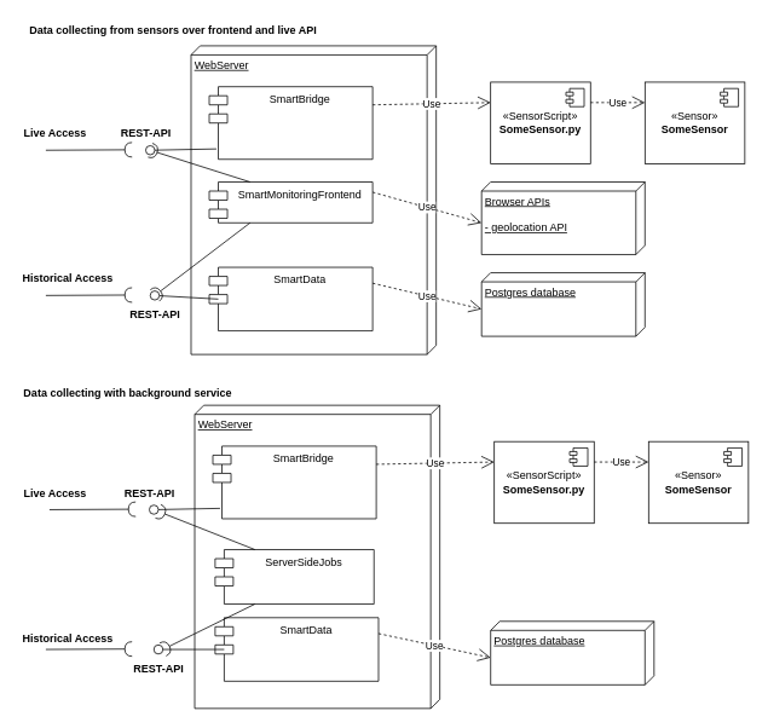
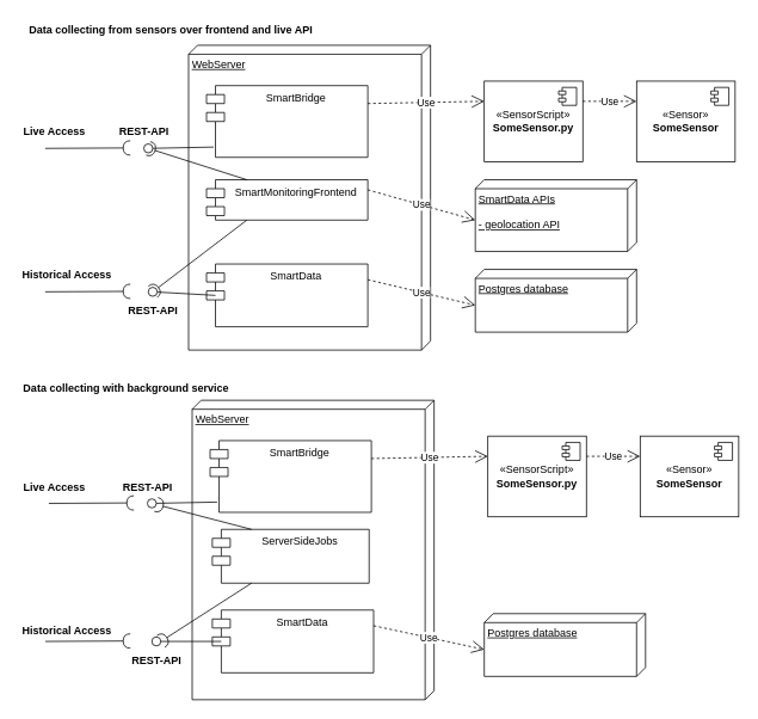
  <mxCell id="0" />
  <mxCell id="1" parent="0" />
  <mxCell id="2" value="«SensorScript»&lt;br&gt;&lt;b&gt;SomeSensor.py&lt;/b&gt;" style="html=1;dropTarget=0;whiteSpace=wrap;" vertex="1" parent="1"><mxGeometry x="540" y="90" width="110" height="90" as="geometry" /></mxCell>
  <mxCell id="3" value="" style="shape=module;jettyWidth=8;jettyHeight=4;" vertex="1" parent="2"><mxGeometry x="1" width="20" height="20" relative="1" as="geometry"><mxPoint x="-27" y="7" as="offset" /></mxGeometry></mxCell>
  <mxCell id="4" value="WebServer" style="verticalAlign=top;align=left;spacingTop=8;spacingLeft=2;spacingRight=12;shape=cube;size=10;direction=south;fontStyle=4;html=1;whiteSpace=wrap;" vertex="1" parent="1"><mxGeometry x="210" y="50" width="270" height="340" as="geometry" /></mxCell>
  <mxCell id="5" value="SmartMonitoringFrontend" style="shape=module;align=left;spacingLeft=20;align=center;verticalAlign=top;whiteSpace=wrap;html=1;" vertex="1" parent="1"><mxGeometry x="230" y="200" width="180" height="45" as="geometry" /></mxCell>
  <mxCell id="6" value="SmartData" style="shape=module;align=left;spacingLeft=20;align=center;verticalAlign=top;whiteSpace=wrap;html=1;" vertex="1" parent="1"><mxGeometry x="230" y="294" width="180" height="70" as="geometry" /></mxCell>
  <mxCell id="7" value="Postgres database" style="verticalAlign=top;align=left;spacingTop=8;spacingLeft=2;spacingRight=12;shape=cube;size=10;direction=south;fontStyle=4;html=1;whiteSpace=wrap;" vertex="1" parent="1"><mxGeometry x="530" y="300" width="180" height="70" as="geometry" /></mxCell>
  <mxCell id="8" value="SmartBridge" style="shape=module;align=left;spacingLeft=20;align=center;verticalAlign=top;whiteSpace=wrap;html=1;" vertex="1" parent="1"><mxGeometry x="230" y="95" width="180" height="80" as="geometry" /></mxCell>
  <mxCell id="9" value="" style="rounded=0;orthogonalLoop=1;jettySize=auto;html=1;endArrow=none;endFill=0;sketch=0;sourcePerimeterSpacing=0;targetPerimeterSpacing=0;exitX=0.044;exitY=0.857;exitDx=0;exitDy=0;exitPerimeter=0;" edge="1" target="11" parent="1" source="8"><mxGeometry relative="1" as="geometry"><mxPoint x="510" y="485" as="sourcePoint" /></mxGeometry></mxCell>
  <mxCell id="10" value="" style="rounded=0;orthogonalLoop=1;jettySize=auto;html=1;endArrow=halfCircle;endFill=0;entryX=0.5;entryY=0.5;endSize=6;strokeWidth=1;sketch=0;exitX=0.25;exitY=0;exitDx=0;exitDy=0;" edge="1" target="11" parent="1" source="5"><mxGeometry relative="1" as="geometry"><mxPoint x="680" y="440" as="sourcePoint" /></mxGeometry></mxCell>
  <mxCell id="11" value="" style="ellipse;whiteSpace=wrap;html=1;align=center;aspect=fixed;resizable=0;points=[];outlineConnect=0;sketch=0;" vertex="1" parent="1"><mxGeometry x="160" y="160" width="10" height="10" as="geometry" /></mxCell>
  <mxCell id="12" value="«Sensor»&lt;br&gt;&lt;b&gt;SomeSensor&lt;/b&gt;" style="html=1;dropTarget=0;whiteSpace=wrap;" vertex="1" parent="1"><mxGeometry x="710" y="90" width="110" height="90" as="geometry" /></mxCell>
  <mxCell id="13" value="" style="shape=module;jettyWidth=8;jettyHeight=4;" vertex="1" parent="12"><mxGeometry x="1" width="20" height="20" relative="1" as="geometry"><mxPoint x="-27" y="7" as="offset" /></mxGeometry></mxCell>
  <mxCell id="14" value="Use" style="endArrow=open;endSize=12;dashed=1;html=1;rounded=0;exitX=1;exitY=0.25;exitDx=0;exitDy=0;entryX=0;entryY=0.25;entryDx=0;entryDy=0;" edge="1" parent="1" source="8" target="2"><mxGeometry width="160" relative="1" as="geometry"><mxPoint x="340" y="280" as="sourcePoint" /><mxPoint x="500" y="280" as="targetPoint" /></mxGeometry></mxCell>
  <mxCell id="15" value="Use" style="endArrow=open;endSize=12;dashed=1;html=1;rounded=0;exitX=1;exitY=0.25;exitDx=0;exitDy=0;entryX=0;entryY=0.25;entryDx=0;entryDy=0;" edge="1" parent="1" source="2" target="12"><mxGeometry width="160" relative="1" as="geometry"><mxPoint x="340" y="280" as="sourcePoint" /><mxPoint x="500" y="280" as="targetPoint" /></mxGeometry></mxCell>
  <mxCell id="16" value="Use" style="endArrow=open;endSize=12;dashed=1;html=1;rounded=0;exitX=1;exitY=0.25;exitDx=0;exitDy=0;entryX=0;entryY=0;entryDx=40;entryDy=180;entryPerimeter=0;" edge="1" parent="1" source="6" target="7"><mxGeometry width="160" relative="1" as="geometry"><mxPoint x="340" y="380" as="sourcePoint" /><mxPoint x="500" y="380" as="targetPoint" /></mxGeometry></mxCell>
  <mxCell id="17" value="REST-API" style="text;align=center;fontStyle=1;verticalAlign=middle;spacingLeft=3;spacingRight=3;strokeColor=none;rotatable=0;points=[[0,0.5],[1,0.5]];portConstraint=eastwest;html=1;" vertex="1" parent="1"><mxGeometry x="120" y="134" width="80" height="26" as="geometry" /></mxCell>
  <mxCell id="18" value="REST-API" style="text;align=center;fontStyle=1;verticalAlign=middle;spacingLeft=3;spacingRight=3;strokeColor=none;rotatable=0;points=[[0,0.5],[1,0.5]];portConstraint=eastwest;html=1;" vertex="1" parent="1"><mxGeometry x="130" y="334" width="80" height="26" as="geometry" /></mxCell>
  <mxCell id="19" value="" style="rounded=0;orthogonalLoop=1;jettySize=auto;html=1;endArrow=none;endFill=0;sketch=0;sourcePerimeterSpacing=0;targetPerimeterSpacing=0;exitX=0;exitY=0.5;exitDx=10;exitDy=0;exitPerimeter=0;" edge="1" target="21" parent="1" source="6"><mxGeometry relative="1" as="geometry"><mxPoint x="160" y="450" as="sourcePoint" /></mxGeometry></mxCell>
  <mxCell id="20" value="" style="rounded=0;orthogonalLoop=1;jettySize=auto;html=1;endArrow=halfCircle;endFill=0;entryX=0.5;entryY=0.5;endSize=6;strokeWidth=1;sketch=0;exitX=0.25;exitY=1;exitDx=0;exitDy=0;" edge="1" target="21" parent="1" source="5"><mxGeometry relative="1" as="geometry"><mxPoint x="600" y="320" as="sourcePoint" /></mxGeometry></mxCell>
  <mxCell id="21" value="" style="ellipse;whiteSpace=wrap;html=1;align=center;aspect=fixed;resizable=0;points=[];outlineConnect=0;sketch=0;" vertex="1" parent="1"><mxGeometry x="165" y="320" width="10" height="10" as="geometry" /></mxCell>
  <mxCell id="22" value="" style="rounded=0;orthogonalLoop=1;jettySize=auto;html=1;endArrow=halfCircle;endFill=0;entryX=0.5;entryY=0.5;endSize=6;strokeWidth=1;sketch=0;" edge="1" parent="1"><mxGeometry relative="1" as="geometry"><mxPoint x="50" y="165" as="sourcePoint" /><mxPoint x="145" y="164.5" as="targetPoint" /></mxGeometry></mxCell>
  <mxCell id="23" value="" style="rounded=0;orthogonalLoop=1;jettySize=auto;html=1;endArrow=halfCircle;endFill=0;entryX=0.5;entryY=0.5;endSize=6;strokeWidth=1;sketch=0;" edge="1" parent="1"><mxGeometry relative="1" as="geometry"><mxPoint x="50" y="325" as="sourcePoint" /><mxPoint x="145" y="324.5" as="targetPoint" /></mxGeometry></mxCell>
  <mxCell id="24" value="Live Access" style="text;align=center;fontStyle=1;verticalAlign=middle;spacingLeft=3;spacingRight=3;strokeColor=none;rotatable=0;points=[[0,0.5],[1,0.5]];portConstraint=eastwest;html=1;" vertex="1" parent="1"><mxGeometry x="20" y="134" width="80" height="26" as="geometry" /></mxCell>
  <mxCell id="25" value="Historical Access" style="text;align=center;fontStyle=1;verticalAlign=middle;spacingLeft=3;spacingRight=3;strokeColor=none;rotatable=0;points=[[0,0.5],[1,0.5]];portConstraint=eastwest;html=1;" vertex="1" parent="1"><mxGeometry x="34" y="294" width="80" height="26" as="geometry" /></mxCell>
  <mxCell id="26" value="Data collecting from sensors over frontend and live API" style="text;align=center;fontStyle=1;verticalAlign=middle;spacingLeft=3;spacingRight=3;strokeColor=none;rotatable=0;points=[[0,0.5],[1,0.5]];portConstraint=eastwest;html=1;" vertex="1" parent="1"><mxGeometry x="150" y="20" width="80" height="26" as="geometry" /></mxCell>
  <mxCell id="27" value="«SensorScript»&lt;br&gt;&lt;b&gt;SomeSensor.py&lt;/b&gt;" style="html=1;dropTarget=0;whiteSpace=wrap;" vertex="1" parent="1"><mxGeometry x="544" y="486" width="110" height="90" as="geometry" /></mxCell>
  <mxCell id="28" value="" style="shape=module;jettyWidth=8;jettyHeight=4;" vertex="1" parent="27"><mxGeometry x="1" width="20" height="20" relative="1" as="geometry"><mxPoint x="-27" y="7" as="offset" /></mxGeometry></mxCell>
  <mxCell id="29" value="WebServer" style="verticalAlign=top;align=left;spacingTop=8;spacingLeft=2;spacingRight=12;shape=cube;size=10;direction=south;fontStyle=4;html=1;whiteSpace=wrap;" vertex="1" parent="1"><mxGeometry x="214" y="446" width="270" height="334" as="geometry" /></mxCell>
  <mxCell id="30" value="SmartData" style="shape=module;align=left;spacingLeft=20;align=center;verticalAlign=top;whiteSpace=wrap;html=1;" vertex="1" parent="1"><mxGeometry x="236.5" y="680" width="180" height="70" as="geometry" /></mxCell>
  <mxCell id="31" value="Postgres database" style="verticalAlign=top;align=left;spacingTop=8;spacingLeft=2;spacingRight=12;shape=cube;size=10;direction=south;fontStyle=4;html=1;whiteSpace=wrap;" vertex="1" parent="1"><mxGeometry x="540" y="684" width="180" height="70" as="geometry" /></mxCell>
  <mxCell id="32" value="SmartBridge" style="shape=module;align=left;spacingLeft=20;align=center;verticalAlign=top;whiteSpace=wrap;html=1;" vertex="1" parent="1"><mxGeometry x="234" y="491" width="180" height="80" as="geometry" /></mxCell>
  <mxCell id="33" value="" style="rounded=0;orthogonalLoop=1;jettySize=auto;html=1;endArrow=none;endFill=0;sketch=0;sourcePerimeterSpacing=0;targetPerimeterSpacing=0;exitX=0.044;exitY=0.857;exitDx=0;exitDy=0;exitPerimeter=0;" edge="1" parent="1" source="32" target="34"><mxGeometry relative="1" as="geometry"><mxPoint x="514" y="881" as="sourcePoint" /></mxGeometry></mxCell>
  <mxCell id="34" value="" style="ellipse;whiteSpace=wrap;html=1;align=center;aspect=fixed;resizable=0;points=[];outlineConnect=0;sketch=0;" vertex="1" parent="1"><mxGeometry x="164" y="556" width="10" height="10" as="geometry" /></mxCell>
  <mxCell id="35" value="«Sensor»&lt;br&gt;&lt;b&gt;SomeSensor&lt;/b&gt;" style="html=1;dropTarget=0;whiteSpace=wrap;" vertex="1" parent="1"><mxGeometry x="714" y="486" width="110" height="90" as="geometry" /></mxCell>
  <mxCell id="36" value="" style="shape=module;jettyWidth=8;jettyHeight=4;" vertex="1" parent="35"><mxGeometry x="1" width="20" height="20" relative="1" as="geometry"><mxPoint x="-27" y="7" as="offset" /></mxGeometry></mxCell>
  <mxCell id="37" value="Use" style="endArrow=open;endSize=12;dashed=1;html=1;rounded=0;exitX=1;exitY=0.25;exitDx=0;exitDy=0;entryX=0;entryY=0.25;entryDx=0;entryDy=0;" edge="1" parent="1" source="32" target="27"><mxGeometry width="160" relative="1" as="geometry"><mxPoint x="344" y="676" as="sourcePoint" /><mxPoint x="504" y="676" as="targetPoint" /></mxGeometry></mxCell>
  <mxCell id="38" value="Use" style="endArrow=open;endSize=12;dashed=1;html=1;rounded=0;exitX=1;exitY=0.25;exitDx=0;exitDy=0;entryX=0;entryY=0.25;entryDx=0;entryDy=0;" edge="1" parent="1" source="27" target="35"><mxGeometry width="160" relative="1" as="geometry"><mxPoint x="344" y="676" as="sourcePoint" /><mxPoint x="504" y="676" as="targetPoint" /></mxGeometry></mxCell>
  <mxCell id="39" value="Use" style="endArrow=open;endSize=12;dashed=1;html=1;rounded=0;exitX=1;exitY=0.25;exitDx=0;exitDy=0;entryX=0;entryY=0;entryDx=40;entryDy=180;entryPerimeter=0;" edge="1" parent="1" source="30" target="31"><mxGeometry width="160" relative="1" as="geometry"><mxPoint x="344" y="776" as="sourcePoint" /><mxPoint x="504" y="776" as="targetPoint" /></mxGeometry></mxCell>
  <mxCell id="40" value="REST-API" style="text;align=center;fontStyle=1;verticalAlign=middle;spacingLeft=3;spacingRight=3;strokeColor=none;rotatable=0;points=[[0,0.5],[1,0.5]];portConstraint=eastwest;html=1;" vertex="1" parent="1"><mxGeometry x="124" y="530" width="80" height="26" as="geometry" /></mxCell>
  <mxCell id="41" value="REST-API" style="text;align=center;fontStyle=1;verticalAlign=middle;spacingLeft=3;spacingRight=3;strokeColor=none;rotatable=0;points=[[0,0.5],[1,0.5]];portConstraint=eastwest;html=1;" vertex="1" parent="1"><mxGeometry x="134" y="724" width="80" height="26" as="geometry" /></mxCell>
  <mxCell id="42" value="" style="rounded=0;orthogonalLoop=1;jettySize=auto;html=1;endArrow=none;endFill=0;sketch=0;sourcePerimeterSpacing=0;targetPerimeterSpacing=0;exitX=0;exitY=0.5;exitDx=10;exitDy=0;exitPerimeter=0;" edge="1" parent="1" source="30" target="43"><mxGeometry relative="1" as="geometry"><mxPoint x="164" y="846" as="sourcePoint" /></mxGeometry></mxCell>
  <mxCell id="43" value="" style="ellipse;whiteSpace=wrap;html=1;align=center;aspect=fixed;resizable=0;points=[];outlineConnect=0;sketch=0;" vertex="1" parent="1"><mxGeometry x="169" y="710" width="10" height="10" as="geometry" /></mxCell>
- <mxCell id="44" value="ServerSideJobs" style="shape=module;align=left;spacingLeft=20;align=center;verticalAlign=top;whiteSpace=wrap;html=1;" vertex="1" parent="1"><mxGeometry x="236.5" y="605" width="175" height="60" as="geometry" /></mxCell>
+ <mxCell id="44" value="ServerSideJobs" style="shape=module;align=left;spacingLeft=20;align=center;verticalAlign=top;whiteSpace=wrap;html=1;" vertex="1" parent="1"><mxGeometry x="236.5" y="590" width="175" height="60" as="geometry" /></mxCell>
  <mxCell id="45" value="" style="rounded=0;orthogonalLoop=1;jettySize=auto;html=1;endArrow=halfCircle;endFill=0;endSize=6;strokeWidth=1;sketch=0;exitX=0.25;exitY=0;exitDx=0;exitDy=0;" edge="1" parent="1" source="44" target="34"><mxGeometry relative="1" as="geometry"><mxPoint x="624" y="716" as="sourcePoint" /><mxPoint x="89" y="691" as="targetPoint" /></mxGeometry></mxCell>
  <mxCell id="46" value="" style="rounded=0;orthogonalLoop=1;jettySize=auto;html=1;endArrow=halfCircle;endFill=0;entryX=1;entryY=0.5;endSize=6;strokeWidth=1;sketch=0;exitX=0.25;exitY=1;exitDx=0;exitDy=0;entryDx=0;entryDy=0;entryPerimeter=0;" edge="1" parent="1" source="44" target="43"><mxGeometry relative="1" as="geometry"><mxPoint x="634" y="726" as="sourcePoint" /><mxPoint x="99" y="701" as="targetPoint" /></mxGeometry></mxCell>
  <mxCell id="47" value="" style="rounded=0;orthogonalLoop=1;jettySize=auto;html=1;endArrow=halfCircle;endFill=0;entryX=0.5;entryY=0.5;endSize=6;strokeWidth=1;sketch=0;" edge="1" parent="1"><mxGeometry relative="1" as="geometry"><mxPoint x="54" y="561" as="sourcePoint" /><mxPoint x="149" y="560.5" as="targetPoint" /></mxGeometry></mxCell>
  <mxCell id="48" value="" style="rounded=0;orthogonalLoop=1;jettySize=auto;html=1;endArrow=halfCircle;endFill=0;entryX=0.5;entryY=0.5;endSize=6;strokeWidth=1;sketch=0;" edge="1" parent="1"><mxGeometry relative="1" as="geometry"><mxPoint x="50" y="715" as="sourcePoint" /><mxPoint x="145" y="714.5" as="targetPoint" /></mxGeometry></mxCell>
  <mxCell id="49" value="Live Access" style="text;align=center;fontStyle=1;verticalAlign=middle;spacingLeft=3;spacingRight=3;strokeColor=none;rotatable=0;points=[[0,0.5],[1,0.5]];portConstraint=eastwest;html=1;" vertex="1" parent="1"><mxGeometry x="20" y="530" width="80" height="26" as="geometry" /></mxCell>
  <mxCell id="50" value="Historical Access" style="text;align=center;fontStyle=1;verticalAlign=middle;spacingLeft=3;spacingRight=3;strokeColor=none;rotatable=0;points=[[0,0.5],[1,0.5]];portConstraint=eastwest;html=1;" vertex="1" parent="1"><mxGeometry x="34" y="690" width="80" height="26" as="geometry" /></mxCell>
  <mxCell id="51" value="Data collecting with background service" style="text;align=center;fontStyle=1;verticalAlign=middle;spacingLeft=3;spacingRight=3;strokeColor=none;rotatable=0;points=[[0,0.5],[1,0.5]];portConstraint=eastwest;html=1;" vertex="1" parent="1"><mxGeometry x="100" y="420" width="80" height="26" as="geometry" /></mxCell>
- <mxCell id="52" value="Browser APIs&lt;br&gt;&lt;br&gt;- geolocation API" style="verticalAlign=top;align=left;spacingTop=8;spacingLeft=2;spacingRight=12;shape=cube;size=10;direction=south;fontStyle=4;html=1;whiteSpace=wrap;" vertex="1" parent="1"><mxGeometry x="530" y="200" width="180" height="80" as="geometry" /></mxCell>
+ <mxCell id="52" value="SmartData APIs&lt;br&gt;&lt;br&gt;- geolocation API" style="verticalAlign=top;align=left;spacingTop=8;spacingLeft=2;spacingRight=12;shape=cube;size=10;direction=south;fontStyle=4;html=1;whiteSpace=wrap;" vertex="1" parent="1"><mxGeometry x="530" y="200" width="180" height="80" as="geometry" /></mxCell>
  <mxCell id="53" value="Use" style="endArrow=open;endSize=12;dashed=1;html=1;rounded=0;exitX=1;exitY=0.25;exitDx=0;exitDy=0;entryX=0;entryY=0;entryDx=45;entryDy=180;entryPerimeter=0;" edge="1" parent="1" source="5" target="52"><mxGeometry width="160" relative="1" as="geometry"><mxPoint x="340" y="370" as="sourcePoint" /><mxPoint x="500" y="370" as="targetPoint" /></mxGeometry></mxCell>
